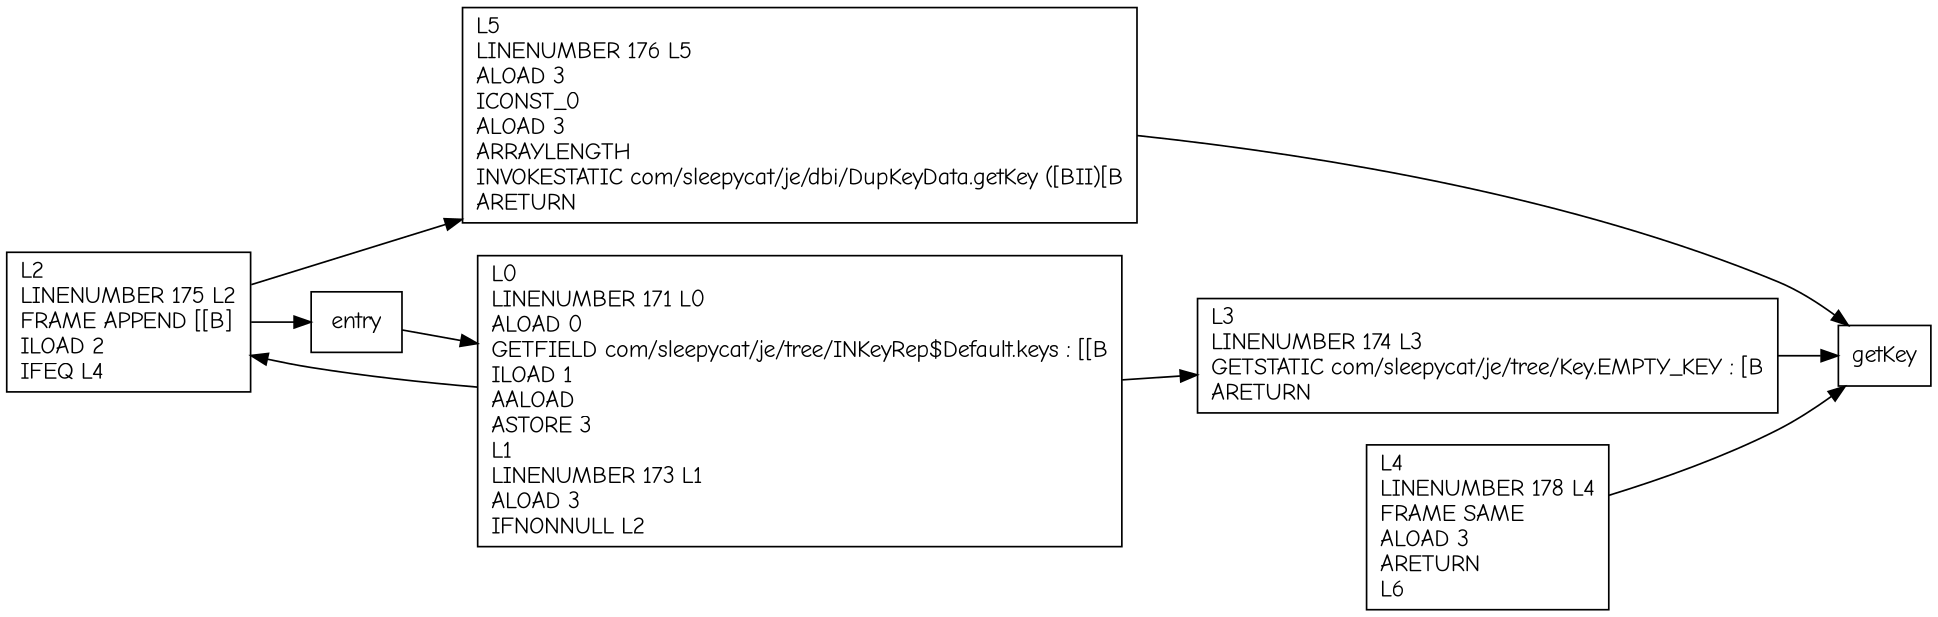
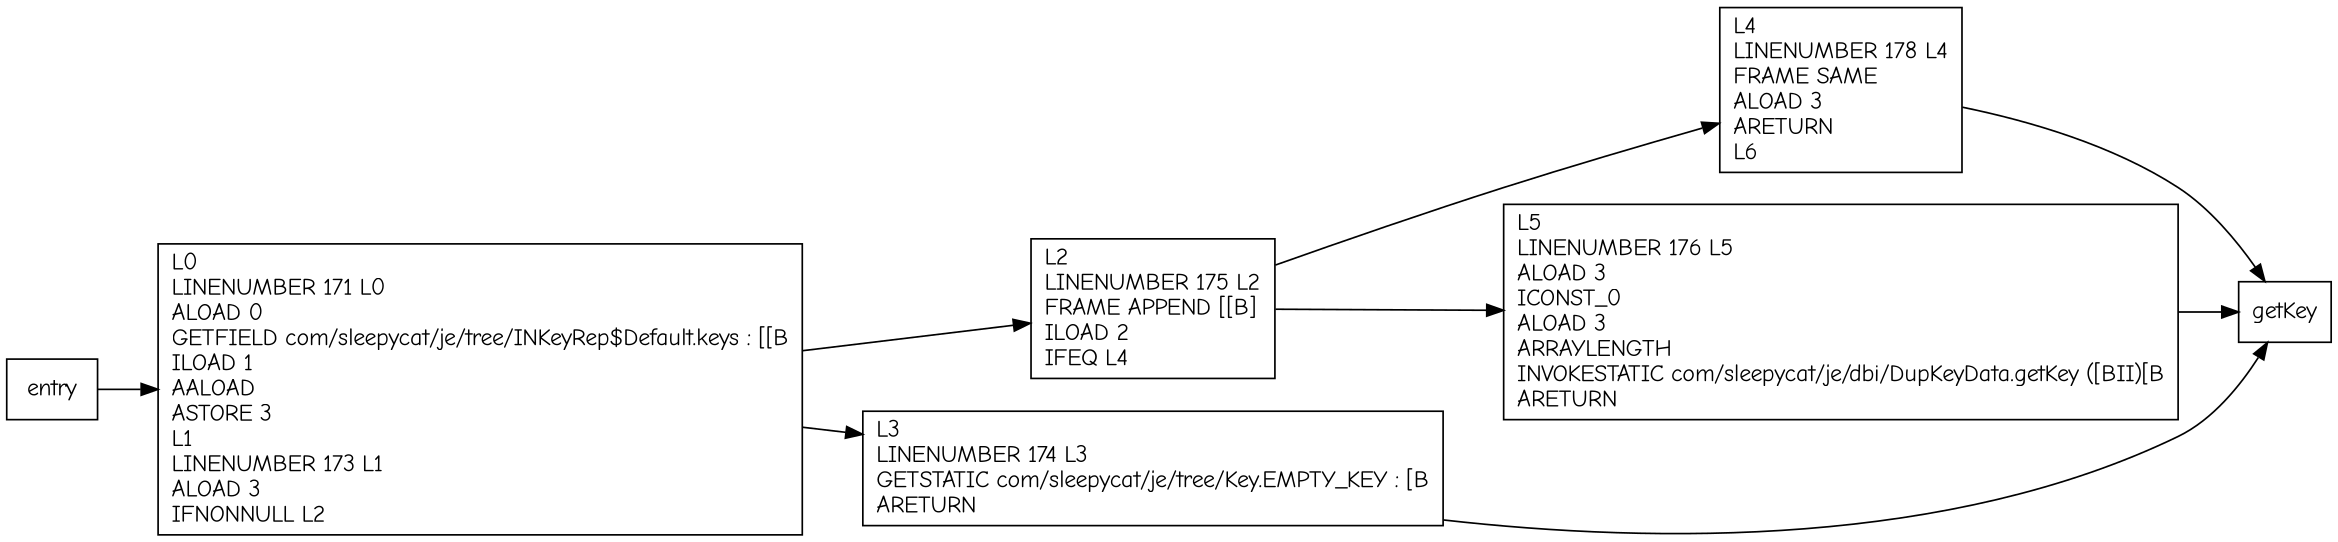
  digraph {
    fontname="Comic Neue"
    rankdir=LR
    node [fontname="Comic Neue" shape=record]
    edge [fontname="Comic Neue"]
    n1 [label="L2\lLINENUMBER 175 L2\lFRAME APPEND [[B]\lILOAD 2\lIFEQ L4\l"]
    n2 [label="L4\lLINENUMBER 178 L4\lFRAME SAME\lALOAD 3\lARETURN\lL6\l"]
    n3 [label="L5\lLINENUMBER 176 L5\lALOAD 3\lICONST_0\lALOAD 3\lARRAYLENGTH\lINVOKESTATIC com/sleepycat/je/dbi/DupKeyData.getKey ([BII)[B\lARETURN\l"]
    n4 [label=getKey]
    n5 [label="L3\lLINENUMBER 174 L3\lGETSTATIC com/sleepycat/je/tree/Key.EMPTY_KEY : [B\lARETURN\l"]
    n6 [label="L0\lLINENUMBER 171 L0\lALOAD 0\lGETFIELD com/sleepycat/je/tree/INKeyRep$Default.keys : [[B\lILOAD 1\lAALOAD\lASTORE 3\lL1\lLINENUMBER 173 L1\lALOAD 3\lIFNONNULL L2\l"]
    entry
-   n1 -> entry
+   n1 -> n2
    n1 -> n3
    n2 -> n4
    n3 -> n4
    n5 -> n4
    n6 -> n1
    n6 -> n5
    entry -> n6
  }
